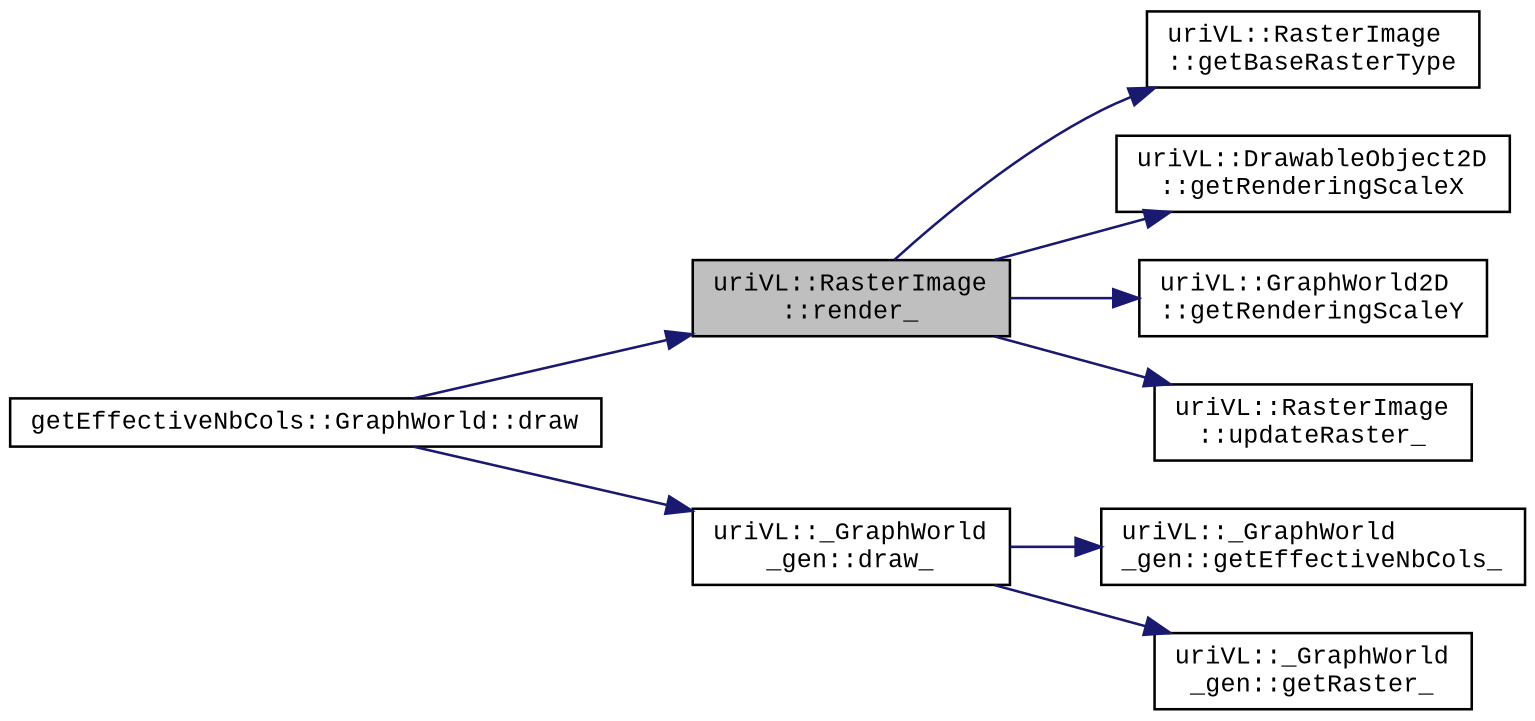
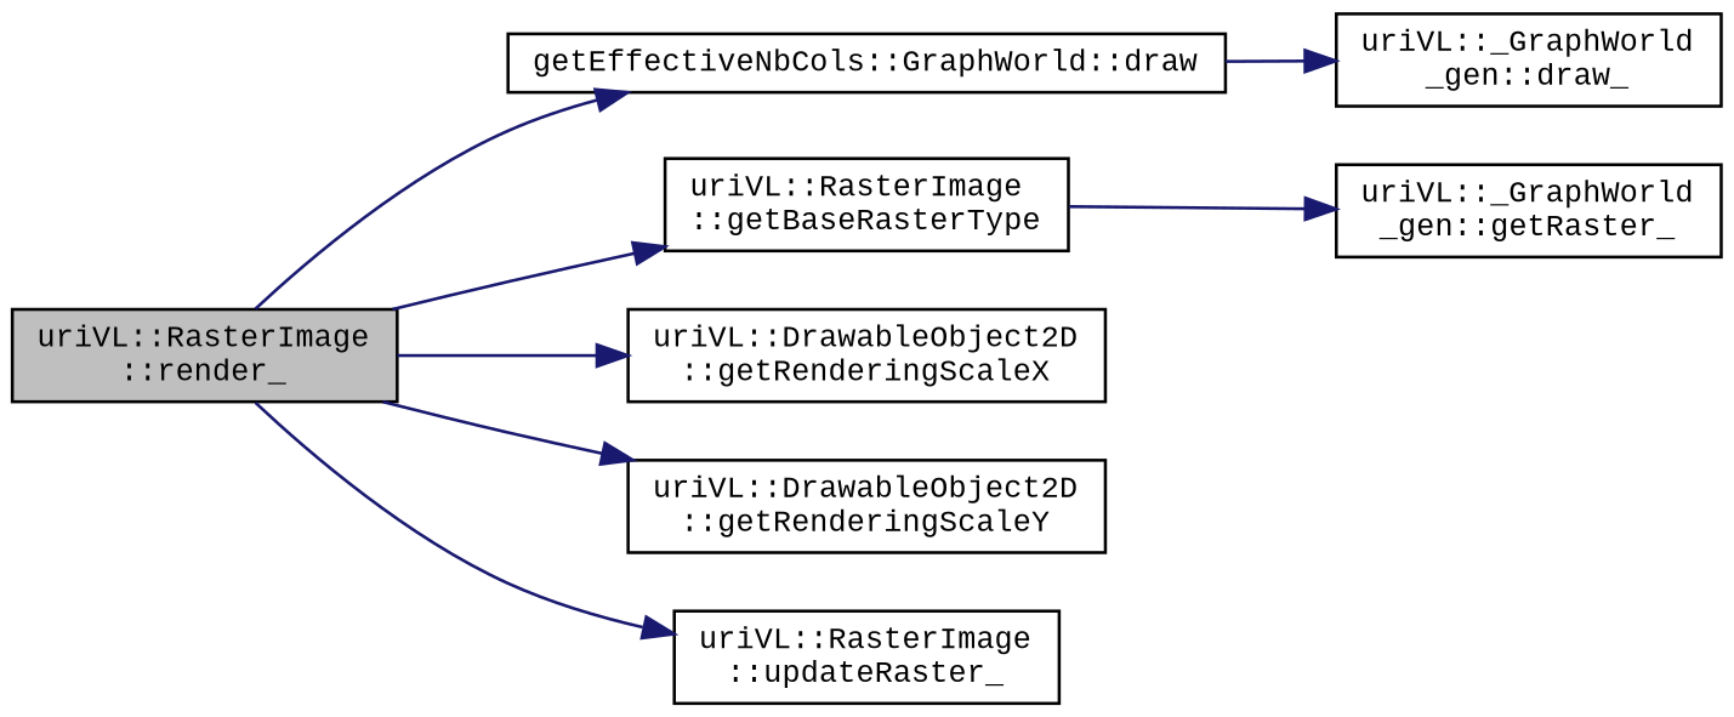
  digraph {
    fontname="Liberation Mono"
    rankdir=LR
    node [color=black fillcolor=white fontname="Liberation Mono" fontsize=10 shape=record style=filled]
    edge [color=midnightblue fontname="Liberation Mono" fontsize=10 labelfontname=Helvetica labelfontsize=10 style=solid]
    n1 [fillcolor=grey75 fontcolor=black height=0.2 label="uriVL::RasterImage\l::render_" width=0.4]
    n2 [height=0.2 label="getEffectiveNbCols::GraphWorld::draw" width=0.4]
    n3 [height=0.2 label="uriVL::RasterImage\l::getBaseRasterType" width=0.4]
    n4 [height=0.2 label="uriVL::DrawableObject2D\l::getRenderingScaleX" width=0.4]
-   n5 [height=0.2 label="uriVL::GraphWorld2D\l::getRenderingScaleY" width=0.4]
+   n5 [height=0.2 label="uriVL::DrawableObject2D\l::getRenderingScaleY" width=0.4]
    n6 [height=0.2 label="uriVL::RasterImage\l::updateRaster_" width=0.4]
    n7 [height=0.2 label="uriVL::_GraphWorld\l_gen::draw_" width=0.4]
-   n8 [height=0.2 label="uriVL::_GraphWorld\l_gen::getEffectiveNbCols_" width=0.4]
    n9 [height=0.2 label="uriVL::_GraphWorld\l_gen::getRaster_" width=0.4]
-   n2 -> n1
+   n1 -> n2
    n1 -> n3
    n1 -> n4
    n1 -> n5
    n1 -> n6
    n2 -> n7
-   n7 -> n8
-   n7 -> n9
+   n3 -> n9
  }
